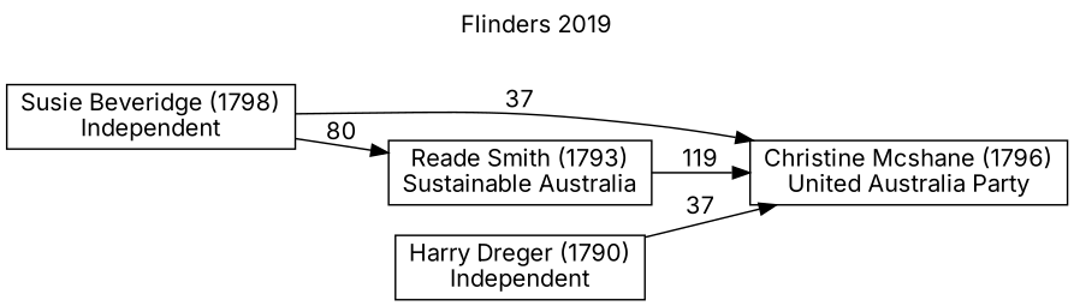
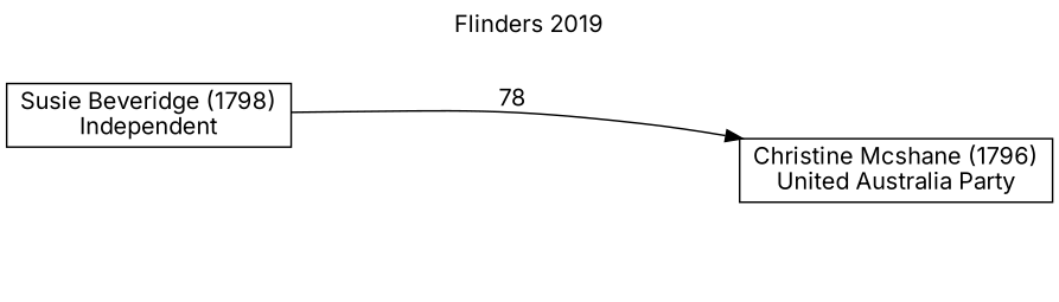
  digraph {
    fontname=Inter
    label="Flinders 2019"
    labelloc=t
    mclimit=10
    rankdir=LR
    node [fontname=Inter shape=box]
    edge [fontname=Inter]
    n1 [label="Christine Mcshane (1796)\nUnited Australia Party"]
-   n2 [label="Reade Smith (1793)\nSustainable Australia"]
    n3 [label="Susie Beveridge (1798)\nIndependent"]
-   n4 [label="Harry Dreger (1790)\nIndependent"]
-   n2 -> n1 [label=119]
-   n3 -> n1 [label=37]
-   n3 -> n2 [label=80]
-   n4 -> n1 [label=37]
+   n3 -> n1 [label=78]
  }
